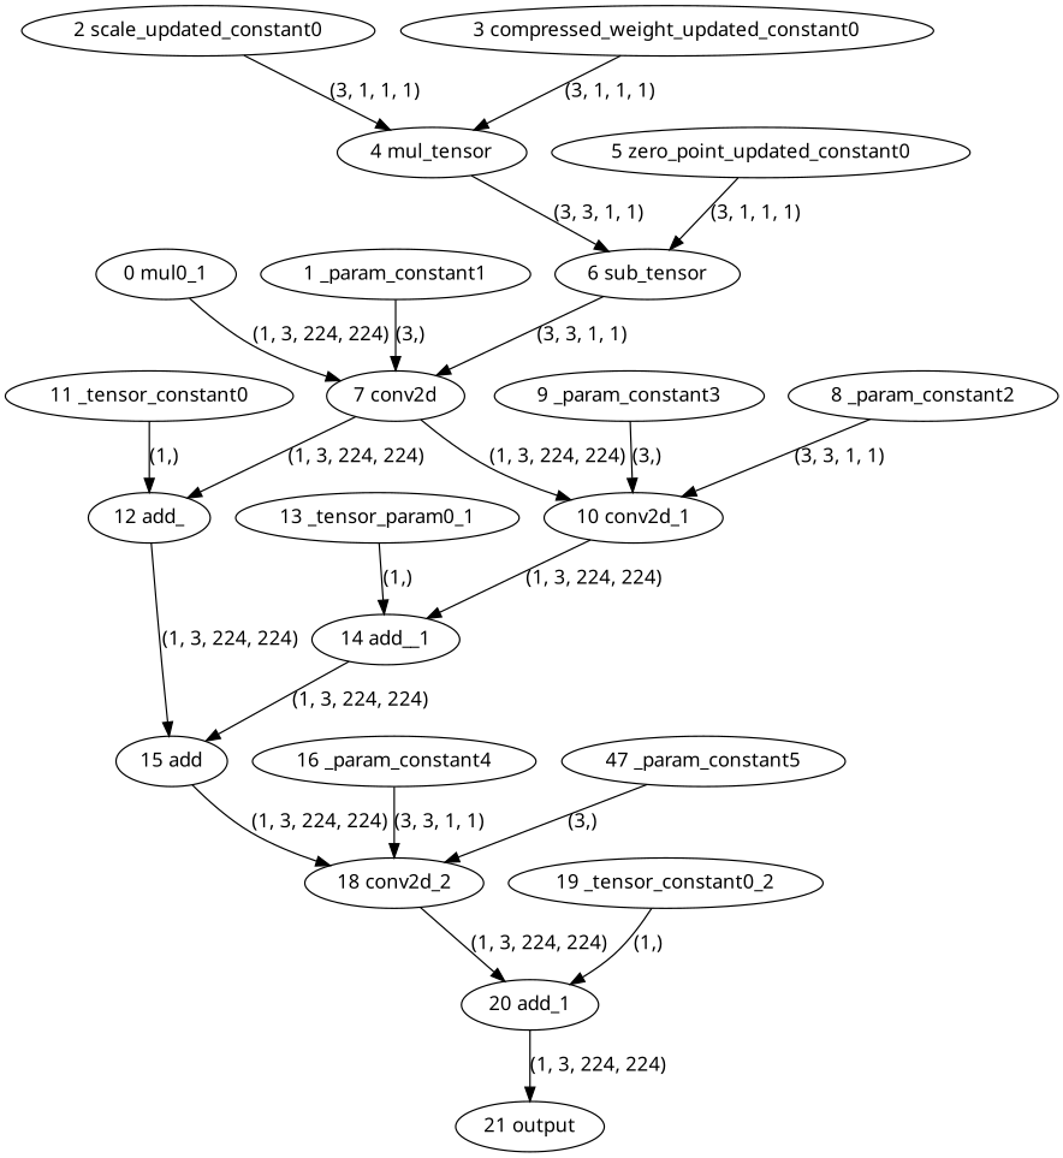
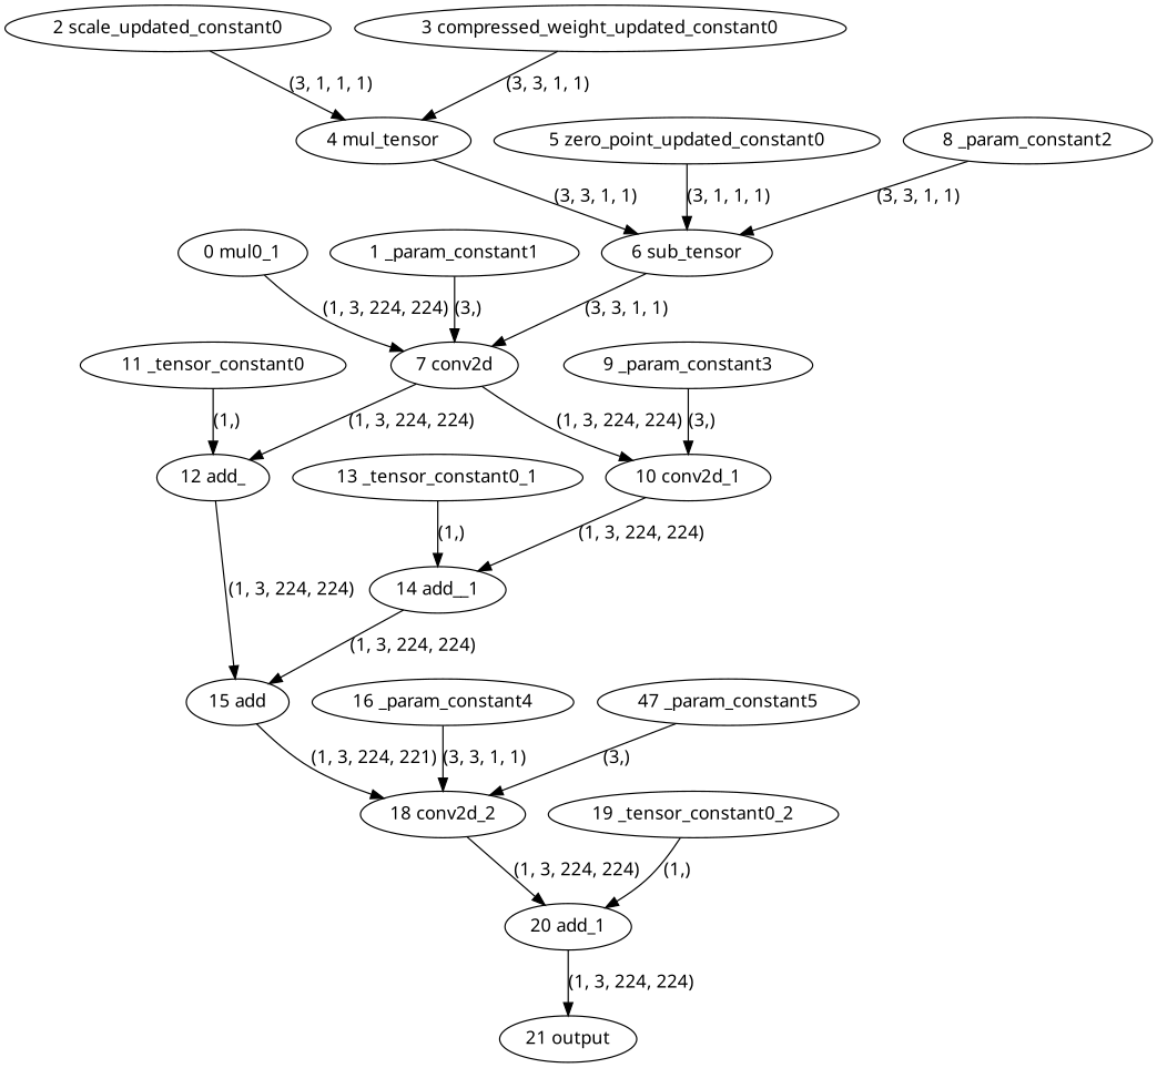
  strict digraph {
    fontname="Noto Sans"
    node [fontname="Noto Sans" type=get_attr]
    edge [fontname="Noto Sans" style=solid]
    n1 [label="0 mul0_1" type=input]
    "7 conv2d" [type=conv2d]
    "10 conv2d_1" [type=conv2d]
    "12 add_" [type=add_]
    "1 _param_constant1"
    "4 mul_tensor" [type=mul]
    "2 scale_updated_constant0"
    "6 sub_tensor" [type=sub]
    "3 compressed_weight_updated_constant0"
    "5 zero_point_updated_constant0"
    "14 add__1" [type=add_]
    "15 add" [type=add]
    "8 _param_constant2"
    "9 _param_constant3"
    "11 _tensor_constant0"
    "18 conv2d_2" [type=conv2d]
-   "13 _tensor_constant0_1" [label="13 _tensor_param0_1"]
+   "13 _tensor_constant0_1"
    "20 add_1" [type=add]
    "16 _param_constant4"
    n20 [label="47 _param_constant5"]
    "21 output" [type=output]
    "19 _tensor_constant0_2"
    n1 -> "7 conv2d" [label="(1, 3, 224, 224)"]
    "7 conv2d" -> "10 conv2d_1" [label="(1, 3, 224, 224)"]
    "7 conv2d" -> "12 add_" [label="(1, 3, 224, 224)"]
    "10 conv2d_1" -> "14 add__1" [label="(1, 3, 224, 224)"]
    "12 add_" -> "15 add" [label="(1, 3, 224, 224)"]
    "1 _param_constant1" -> "7 conv2d" [label="(3,)"]
    "4 mul_tensor" -> "6 sub_tensor" [label="(3, 3, 1, 1)"]
    "2 scale_updated_constant0" -> "4 mul_tensor" [label="(3, 1, 1, 1)"]
    "6 sub_tensor" -> "7 conv2d" [label="(3, 3, 1, 1)"]
-   "3 compressed_weight_updated_constant0" -> "4 mul_tensor" [label="(3, 1, 1, 1)"]
+   "3 compressed_weight_updated_constant0" -> "4 mul_tensor" [label="(3, 3, 1, 1)"]
    "5 zero_point_updated_constant0" -> "6 sub_tensor" [label="(3, 1, 1, 1)"]
    "14 add__1" -> "15 add" [label="(1, 3, 224, 224)"]
-   "15 add" -> "18 conv2d_2" [label="(1, 3, 224, 224)"]
-   "8 _param_constant2" -> "10 conv2d_1" [label="(3, 3, 1, 1)"]
+   "15 add" -> "18 conv2d_2" [label="(1, 3, 224, 221)"]
+   "8 _param_constant2" -> "6 sub_tensor" [label="(3, 3, 1, 1)"]
    "9 _param_constant3" -> "10 conv2d_1" [label="(3,)"]
    "11 _tensor_constant0" -> "12 add_" [label="(1,)"]
    "18 conv2d_2" -> "20 add_1" [label="(1, 3, 224, 224)"]
    "13 _tensor_constant0_1" -> "14 add__1" [label="(1,)"]
    "20 add_1" -> "21 output" [label="(1, 3, 224, 224)"]
    "16 _param_constant4" -> "18 conv2d_2" [label="(3, 3, 1, 1)"]
    n20 -> "18 conv2d_2" [label="(3,)"]
    "19 _tensor_constant0_2" -> "20 add_1" [label="(1,)"]
  }
